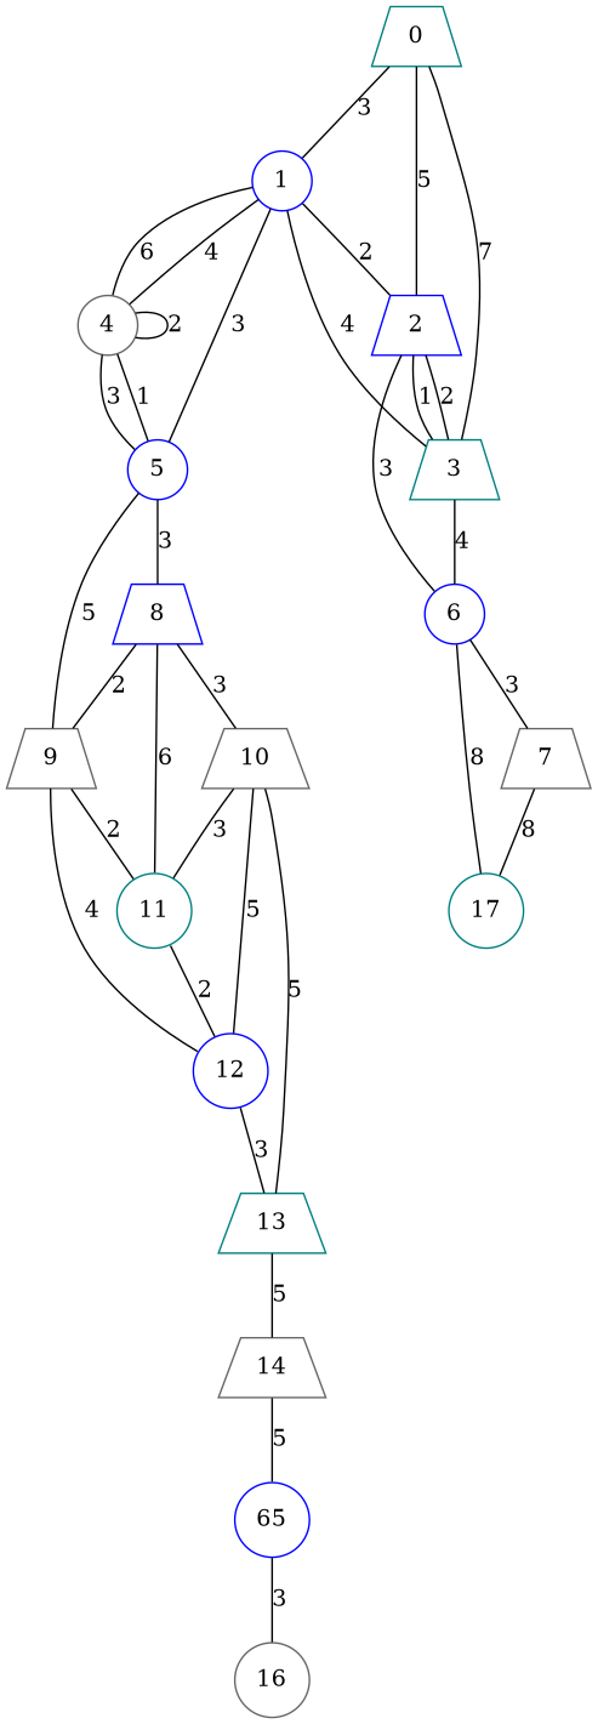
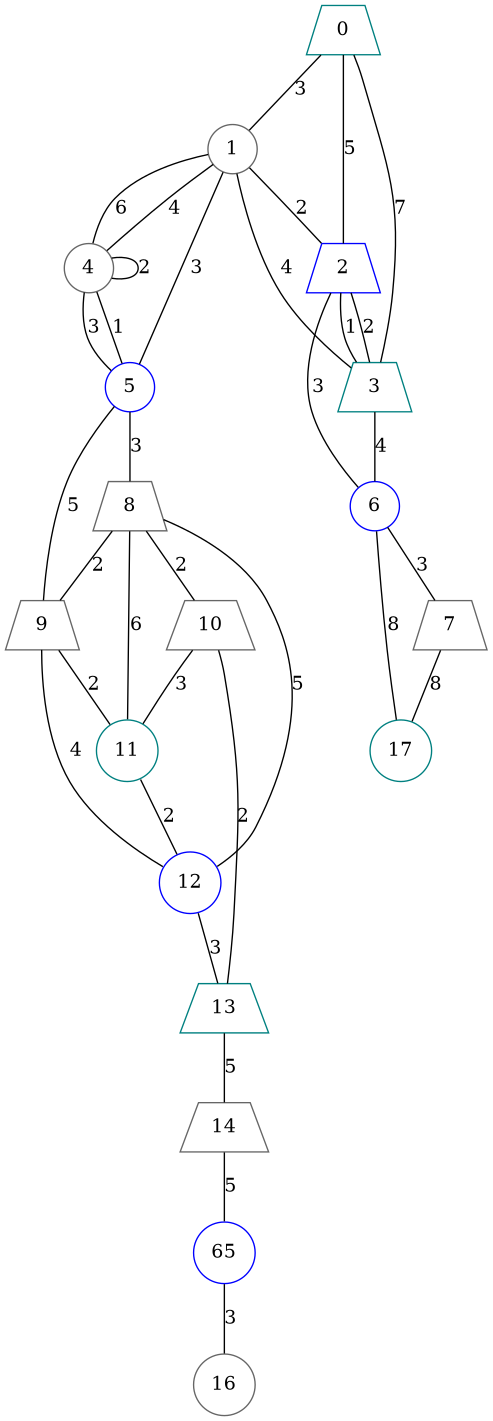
  graph {
    node [color=gray40 shape=trapezium weight=1]
    0 [color=teal]
-   1 [color=blue shape=circle]
+   1 [shape=circle]
    2 [color=blue]
    3 [color=teal]
    4 [shape=circle weight=2]
    5 [color=blue shape=circle]
    6 [color=blue shape=circle]
-   8 [color=blue]
+   8
    9
    7
    17 [color=teal shape=circle weight=4]
    10
    11 [color=teal shape=circle]
    12 [color=blue shape=circle]
    13 [color=teal]
    14
    n17 [color=blue label=65 shape=circle]
    16 [shape=circle]
    0 -- 1 [label=3]
    0 -- 2 [label=5]
    0 -- 3 [label=7]
    1 -- 2 [label=2]
    1 -- 3 [label=4]
    1 -- 4 [label=6]
    1 -- 4 [label=4]
    1 -- 5 [label=3]
    2 -- 3 [label=1]
    2 -- 3 [label=2]
    2 -- 6 [label=3]
    3 -- 6 [label=4]
    4 -- 4 [label=2]
    4 -- 5 [label=3]
    4 -- 5 [label=1]
    5 -- 8 [label=3]
    5 -- 9 [label=5]
    6 -- 7 [label=3]
    6 -- 17 [label=8]
    8 -- 9 [label=2]
-   8 -- 10 [label=3]
+   8 -- 10 [label=2]
    8 -- 11 [label=6]
    9 -- 11 [label=2]
    9 -- 12 [label=4]
    7 -- 17 [label=8]
    10 -- 11 [label=3]
-   10 -- 12 [label=5]
-   10 -- 13 [label=5]
+   8 -- 12 [label=5]
+   10 -- 13 [label=2]
    11 -- 12 [label=2]
    12 -- 13 [label=3]
    13 -- 14 [label=5]
    14 -- n17 [label=5]
    n17 -- 16 [label=3]
  }
